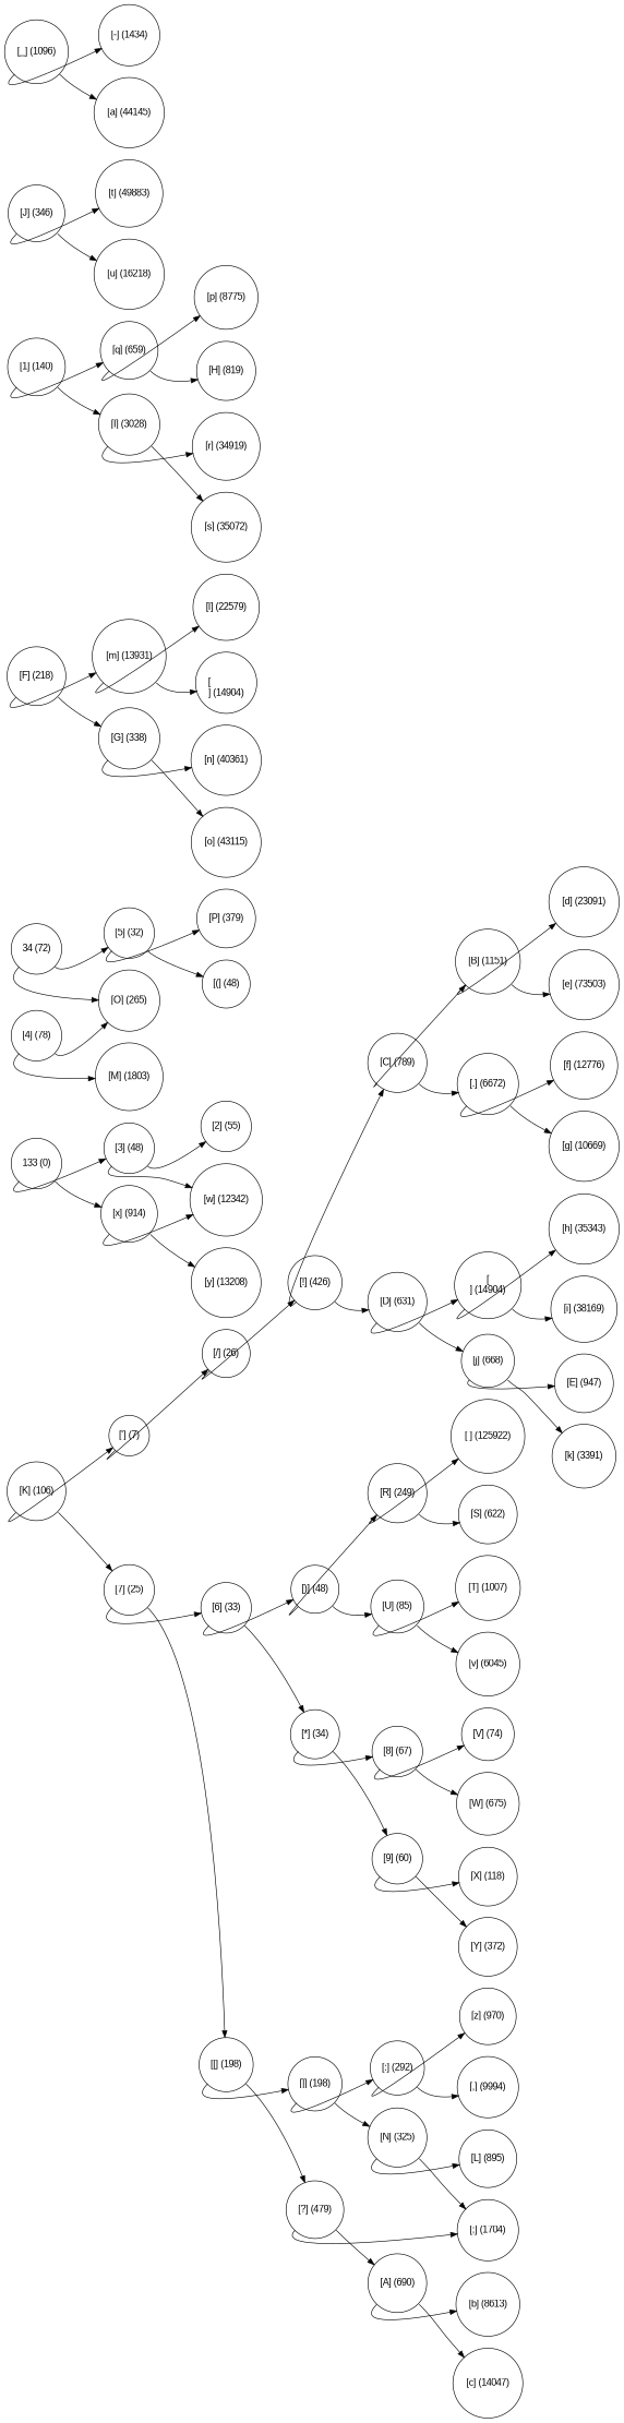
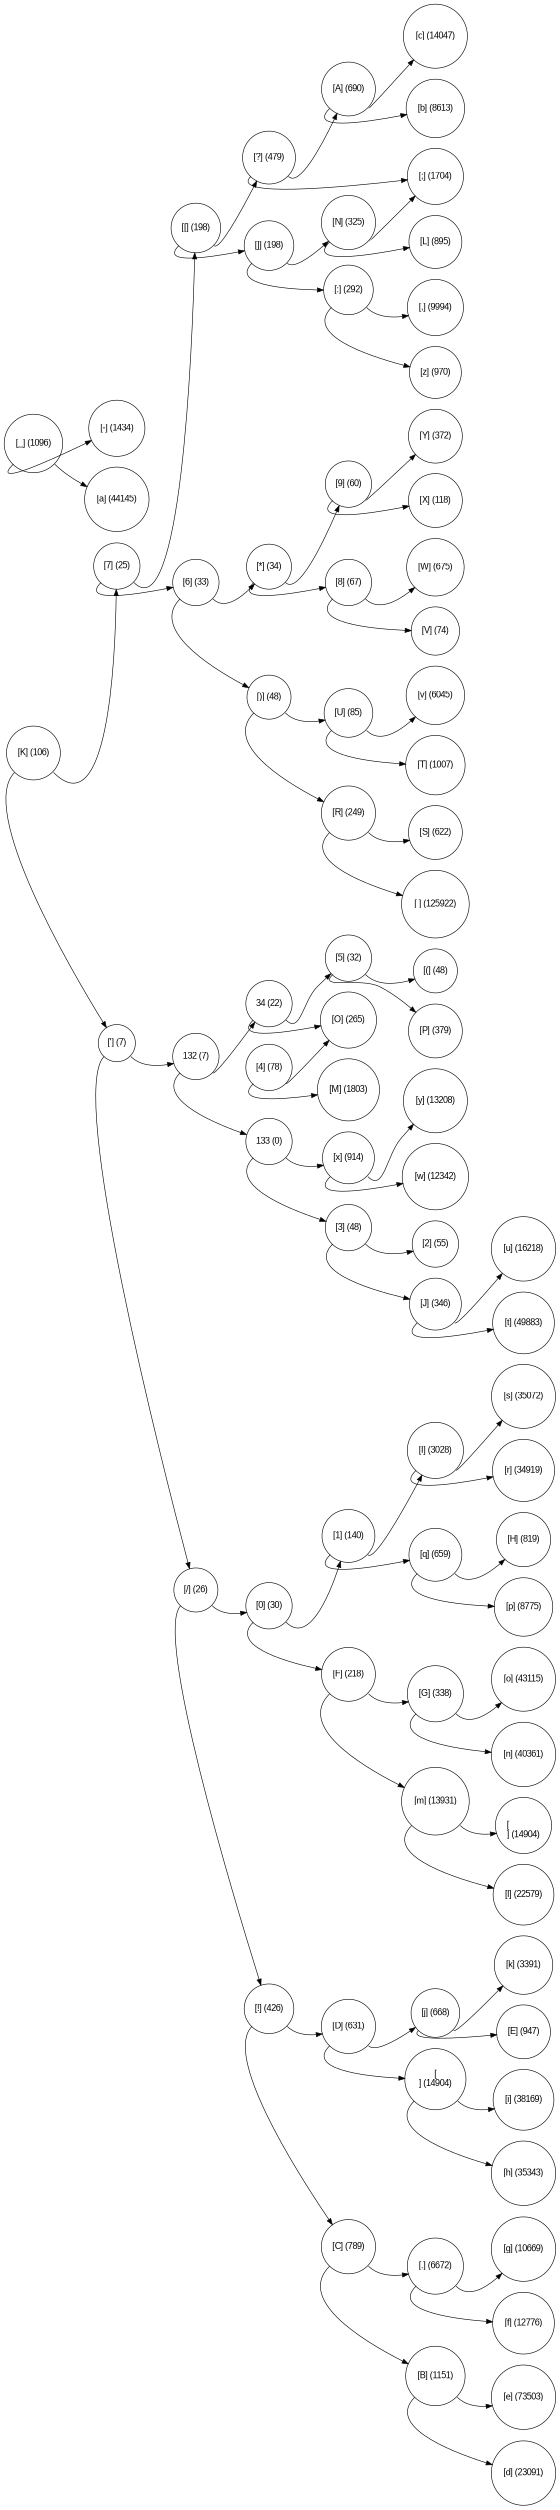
  digraph {
    rankdir=LR
    node [fontname=Arial shape=circle]
    edge [tailport=sw]
    n1 [label="[K] (106)" width=0.5]
    n2 [label="['] (7)" width=0.5]
    n3 [label="[7] (25)" width=0.5]
    n4 [label="[/] (26)" width=0.5]
+   n5 [label="132 (7)" width=0.5]
    n6 [label="[6] (33)" width=0.5]
    n7 [label="[[] (198)" width=0.5]
    n8 [label="[!] (426)" width=0.5]
+   n9 [label="[0] (30)" width=0.5]
    n10 [label="133 (0)" width=0.5]
-   n11 [label="34 (72)" width=0.5]
+   n11 [label="34 (22)" width=0.5]
    n12 [label="[C] (789)" width=0.5]
    n13 [label="[D] (631)" width=0.5]
    n14 [label="[F] (218)" width=0.5]
    n15 [label="[1] (140)" width=0.5]
    n16 [label="[B] (1151)" width=0.5]
    n17 [label="[.] (6672)" width=0.5]
    n18 [label="[\n] (14904)" width=0.5]
    n19 [label="[j] (668)" width=0.5]
    n20 [label="[d] (23091)" width=0.5]
    n21 [label="[e] (73503)" width=0.5]
    n22 [label="[f] (12776)" width=0.5]
    n23 [label="[g] (10669)" width=0.5]
    n24 [label="[h] (35343)" width=0.5]
    n25 [label="[i] (38169)" width=0.5]
    n26 [label="[E] (947)" width=0.5]
    n27 [label="[k] (3391)" width=0.5]
    n28 [label="[m] (13931)" width=0.5]
    n29 [label="[G] (338)" width=0.5]
    n30 [label="[q] (659)" width=0.5]
    n31 [label="[I] (3028)" width=0.5]
    n32 [label="[l] (22579)" width=0.5]
    n33 [label="[] (14904)" width=0.5]
    n34 [label="[n] (40361)" width=0.5]
    n35 [label="[o] (43115)" width=0.5]
    n36 [label="[p] (8775)" width=0.5]
    n37 [label="[H] (819)" width=0.5]
    n38 [label="[r] (34919)" width=0.5]
    n39 [label="[s] (35072)" width=0.5]
    n40 [label="[3] (48)" width=0.5]
    n41 [label="[x] (914)" width=0.5]
    n42 [label="[5] (32)" width=0.5]
    n43 [label="[O] (265)" width=0.5]
    n44 [label="[J] (346)" width=0.5]
    n45 [label="[2] (55)" width=0.5]
    n46 [label="[w] (12342)" width=0.5]
    n47 [label="[y] (13208)" width=0.5]
    n48 [label="[t] (49883)" width=0.5]
    n49 [label="[u] (16218)" width=0.5]
    n50 [label="[4] (78)" width=0.5]
    n51 [label="[M] (1803)" width=0.5]
    n52 [label="[P] (379)" width=0.5]
    n53 [label="[(] (48)" width=0.5]
    n54 [label="[)] (48)" width=0.5]
    n55 [label="[*] (34)" width=0.5]
    n56 [label="[]] (198)" width=0.5]
    n57 [label="[?] (479)" width=0.5]
    n58 [label="[R] (249)" width=0.5]
    n59 [label="[U] (85)" width=0.5]
    n60 [label="[8] (67)" width=0.5]
    n61 [label="[9] (60)" width=0.5]
    n62 [label="[ ] (125922)" width=0.5]
    n63 [label="[S] (622)" width=0.5]
    n64 [label="[T] (1007)" width=0.5]
    n65 [label="[v] (6045)" width=0.5]
    n66 [label="[V] (74)" width=0.5]
    n67 [label="[W] (675)" width=0.5]
    n68 [label="[X] (118)" width=0.5]
    n69 [label="[Y] (372)" width=0.5]
    n70 [label="[:] (292)" width=0.5]
    n71 [label="[N] (325)" width=0.5]
    n72 [label="[;] (1704)" width=0.5]
    n73 [label="[A] (690)" width=0.5]
    n74 [label="[z] (970)" width=0.5]
    n75 [label="[,] (9994)" width=0.5]
    n76 [label="[L] (895)" width=0.5]
    n77 [label="[_] (1096)" width=0.5]
    n78 [label="[-] (1434)" width=0.5]
    n79 [label="[a] (44145)" width=0.5]
    n80 [label="[b] (8613)" width=0.5]
    n81 [label="[c] (14047)" width=0.5]
    n1 -> n2
    n1 -> n3 [tailport=se]
    n2 -> n4
+   n2 -> n5 [tailport=se]
    n3 -> n6
    n3 -> n7 [tailport=se]
    n4 -> n8
+   n4 -> n9 [tailport=se]
+   n5 -> n10
+   n5 -> n11 [tailport=se]
    n6 -> n54
    n6 -> n55 [tailport=se]
    n7 -> n56
    n7 -> n57 [tailport=se]
    n8 -> n12
    n8 -> n13 [tailport=se]
+   n9 -> n14
+   n9 -> n15 [tailport=se]
    n10 -> n40
    n10 -> n41 [tailport=se]
    n11 -> n42 [tailport=se]
    n11 -> n43
    n12 -> n16
    n12 -> n17 [tailport=se]
    n13 -> n18
    n13 -> n19 [tailport=se]
    n14 -> n28
    n14 -> n29 [tailport=se]
    n15 -> n30
    n15 -> n31 [tailport=se]
    n16 -> n20
    n16 -> n21 [tailport=se]
    n17 -> n22
    n17 -> n23 [tailport=se]
    n18 -> n24
    n18 -> n25 [tailport=se]
    n19 -> n26
    n19 -> n27 [tailport=se]
    n28 -> n32
    n28 -> n33 [tailport=se]
    n29 -> n34
    n29 -> n35 [tailport=se]
    n30 -> n36
    n30 -> n37 [tailport=se]
    n31 -> n38
    n31 -> n39 [tailport=se]
-   n40 -> n46
+   n40 -> n44
    n40 -> n45 [tailport=se]
    n41 -> n46
    n41 -> n47 [tailport=se]
    n42 -> n52
    n42 -> n53 [tailport=se]
    n44 -> n48
    n44 -> n49 [tailport=se]
    n50 -> n43 [tailport=se]
    n50 -> n51
    n54 -> n58
    n54 -> n59 [tailport=se]
    n55 -> n60
    n55 -> n61 [tailport=se]
    n56 -> n70
    n56 -> n71 [tailport=se]
    n57 -> n72
    n57 -> n73 [tailport=se]
    n58 -> n62
    n58 -> n63 [tailport=se]
    n59 -> n64
    n59 -> n65 [tailport=se]
    n60 -> n66
    n60 -> n67 [tailport=se]
    n61 -> n68
    n61 -> n69 [tailport=se]
    n70 -> n74
    n70 -> n75 [tailport=se]
    n71 -> n72 [tailport=se]
    n71 -> n76
    n73 -> n80
    n73 -> n81 [tailport=se]
    n77 -> n78
    n77 -> n79 [tailport=se]
  }
